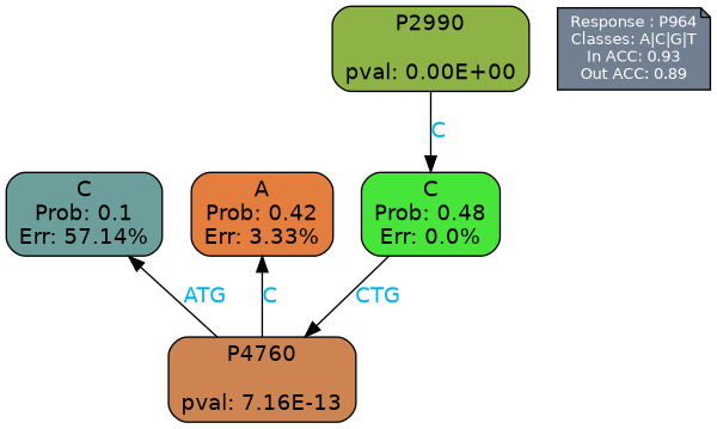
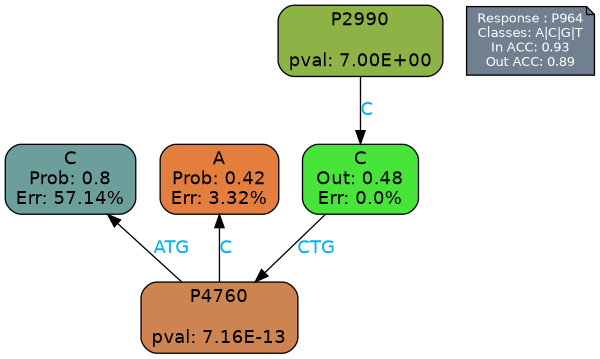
  digraph {
    ranksep=equally
    splines=polylines
    node [color=black fontname=helvetica shape=box style="filled, rounded"]
    edge [fontcolor=deepskyblue2 fontname=helvetica]
-   n1 [fillcolor="#47e539" label="C\nProb: 0.48\nErr: 0.0%"]
-   n2 [fillcolor="#6c9f9b" label="C\nProb: 0.1\nErr: 57.14%"]
-   n3 [fillcolor="#e47e3e" label="A\nProb: 0.42\nErr: 3.33%"]
+   n1 [fillcolor="#47e539" label="C\nOut: 0.48\nErr: 0.0%"]
+   n2 [fillcolor="#6c9f9b" label="C\nProb: 0.8\nErr: 57.14%"]
+   n3 [fillcolor="#e47e3e" label="A\nProb: 0.42\nErr: 3.32%"]
    n4 [align=left fillcolor=slategray fontcolor=white fontsize=10 label="Response : P964\nClasses: A|C|G|T\nIn ACC: 0.93\nOut ACC: 0.89\n" shape=note style=filled]
-   n5 [fillcolor="#8db245" label="P2990\n\npval: 0.00E+00"]
+   n5 [fillcolor="#8db245" label="P2990\n\npval: 7.00E+00"]
    n6 [fillcolor="#cd8450" label="P4760\n\npval: 7.16E-13"]
    subgraph sub_1 {
      rank=same
      n1
      n2
      n3
    }
    subgraph sub_2 {
      rank=same
      n4
      n5
    }
    n1 -> n6 [label=CTG]
    n5 -> n1 [label=C]
    n6 -> n2 [label=ATG]
    n6 -> n3 [label=C]
  }
